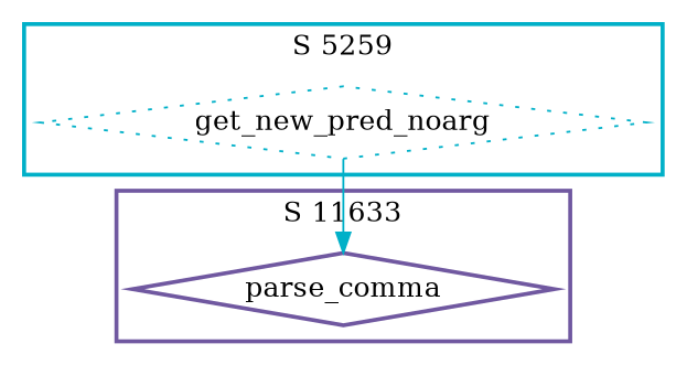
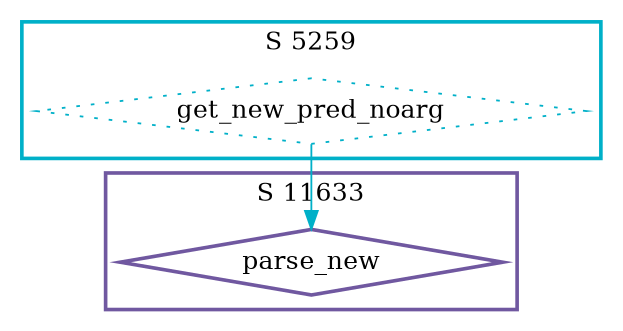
  digraph {
    node [shape=diamond]
    n1 [color="#00B0C8" label=get_new_pred_noarg style=dotted]
-   n2 [color="#7058A0" label=parse_comma style=bold]
+   n2 [color="#7058A0" label=parse_new style=bold]
    subgraph cluster_1 {
      color="#00B0C8"
      label="S 5259"
      style=bold
      n1
    }
    subgraph cluster_2 {
      color="#7058A0"
      label="S 11633"
      style=bold
      n2
    }
    n1 -> n2 [color="#00B0C8"]
  }
